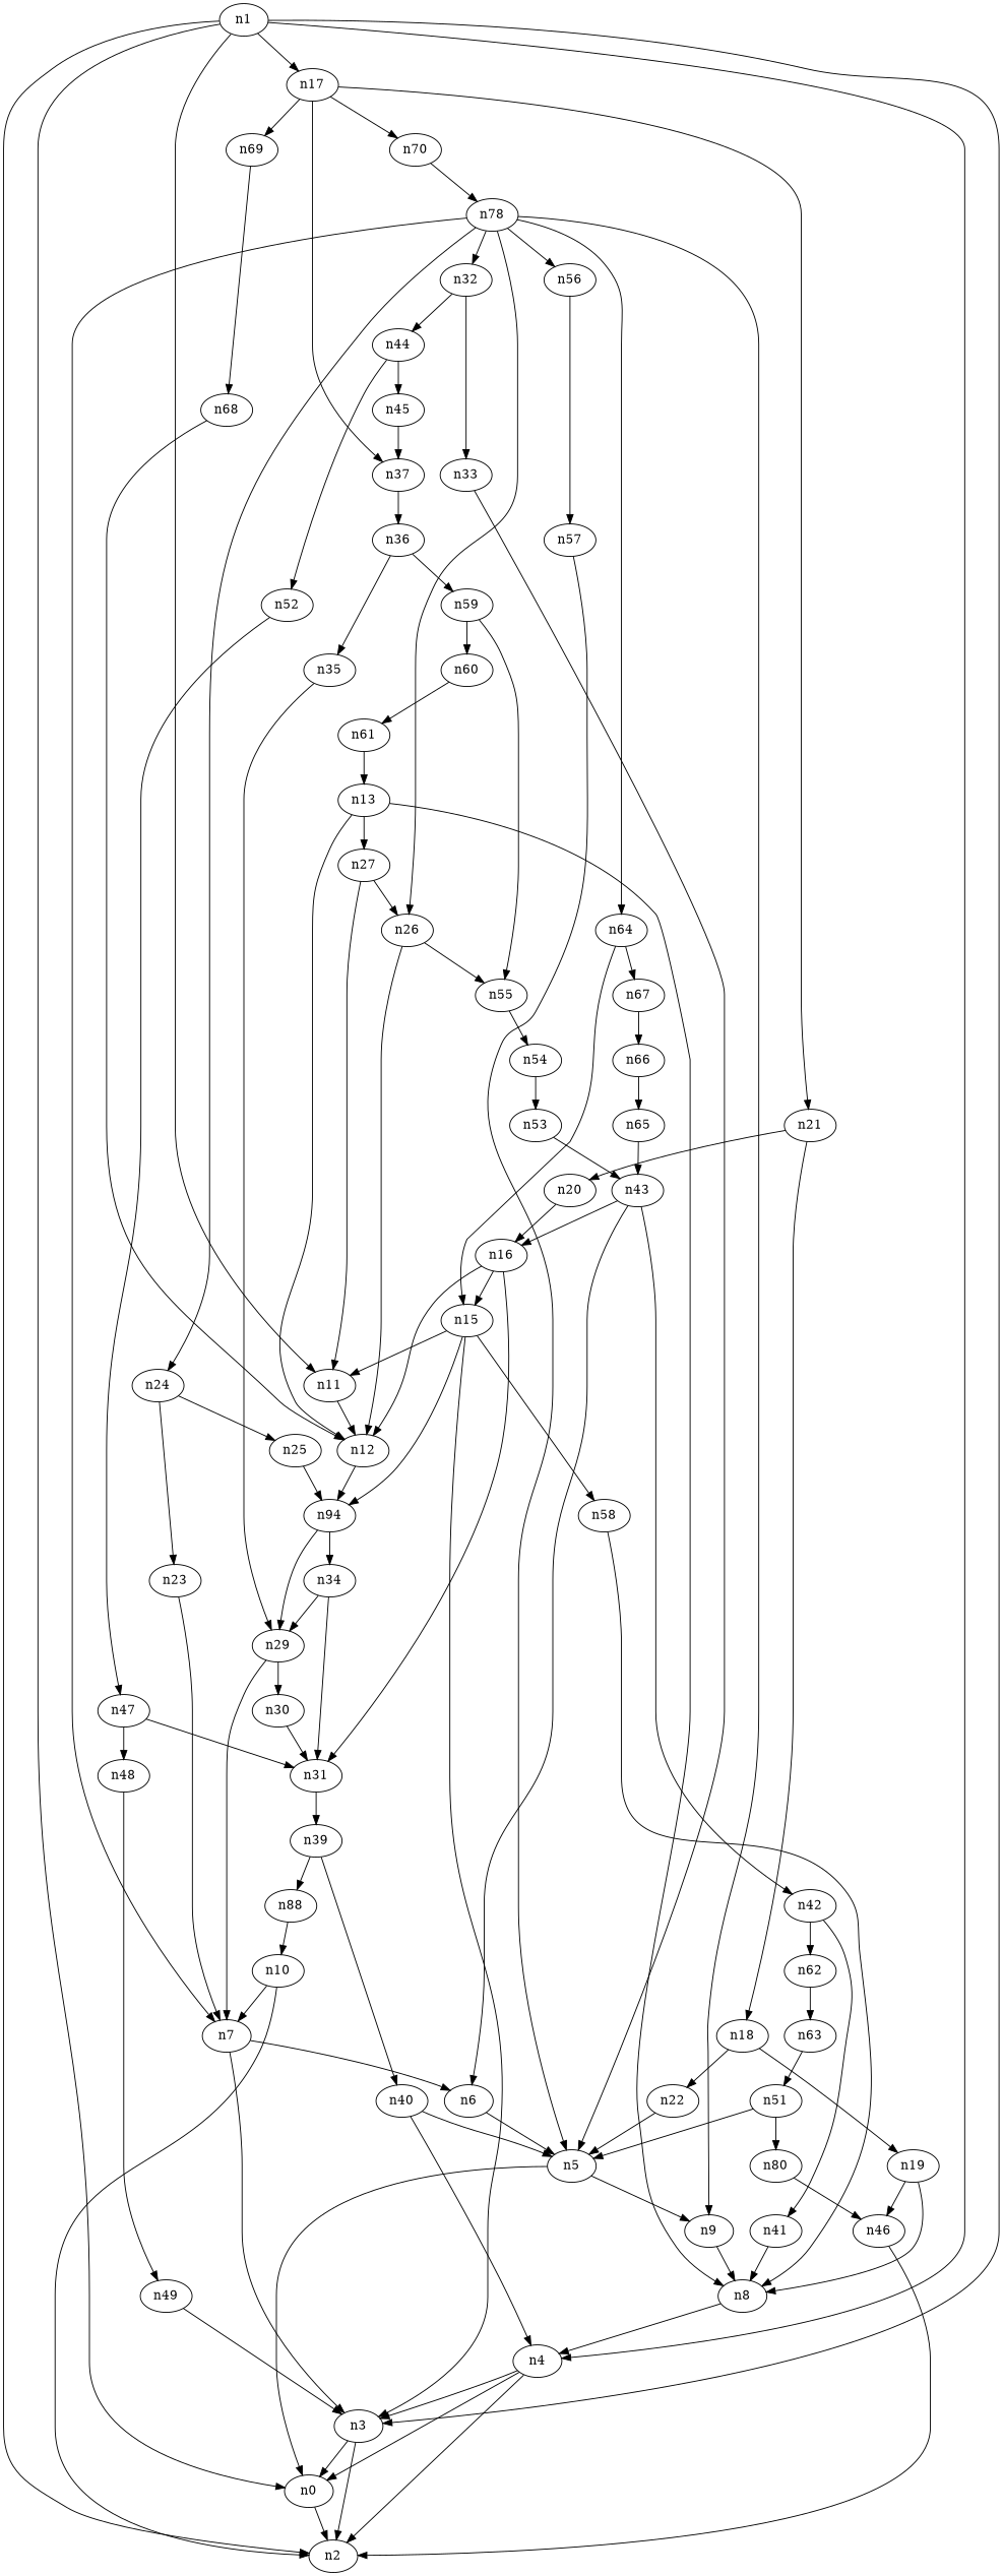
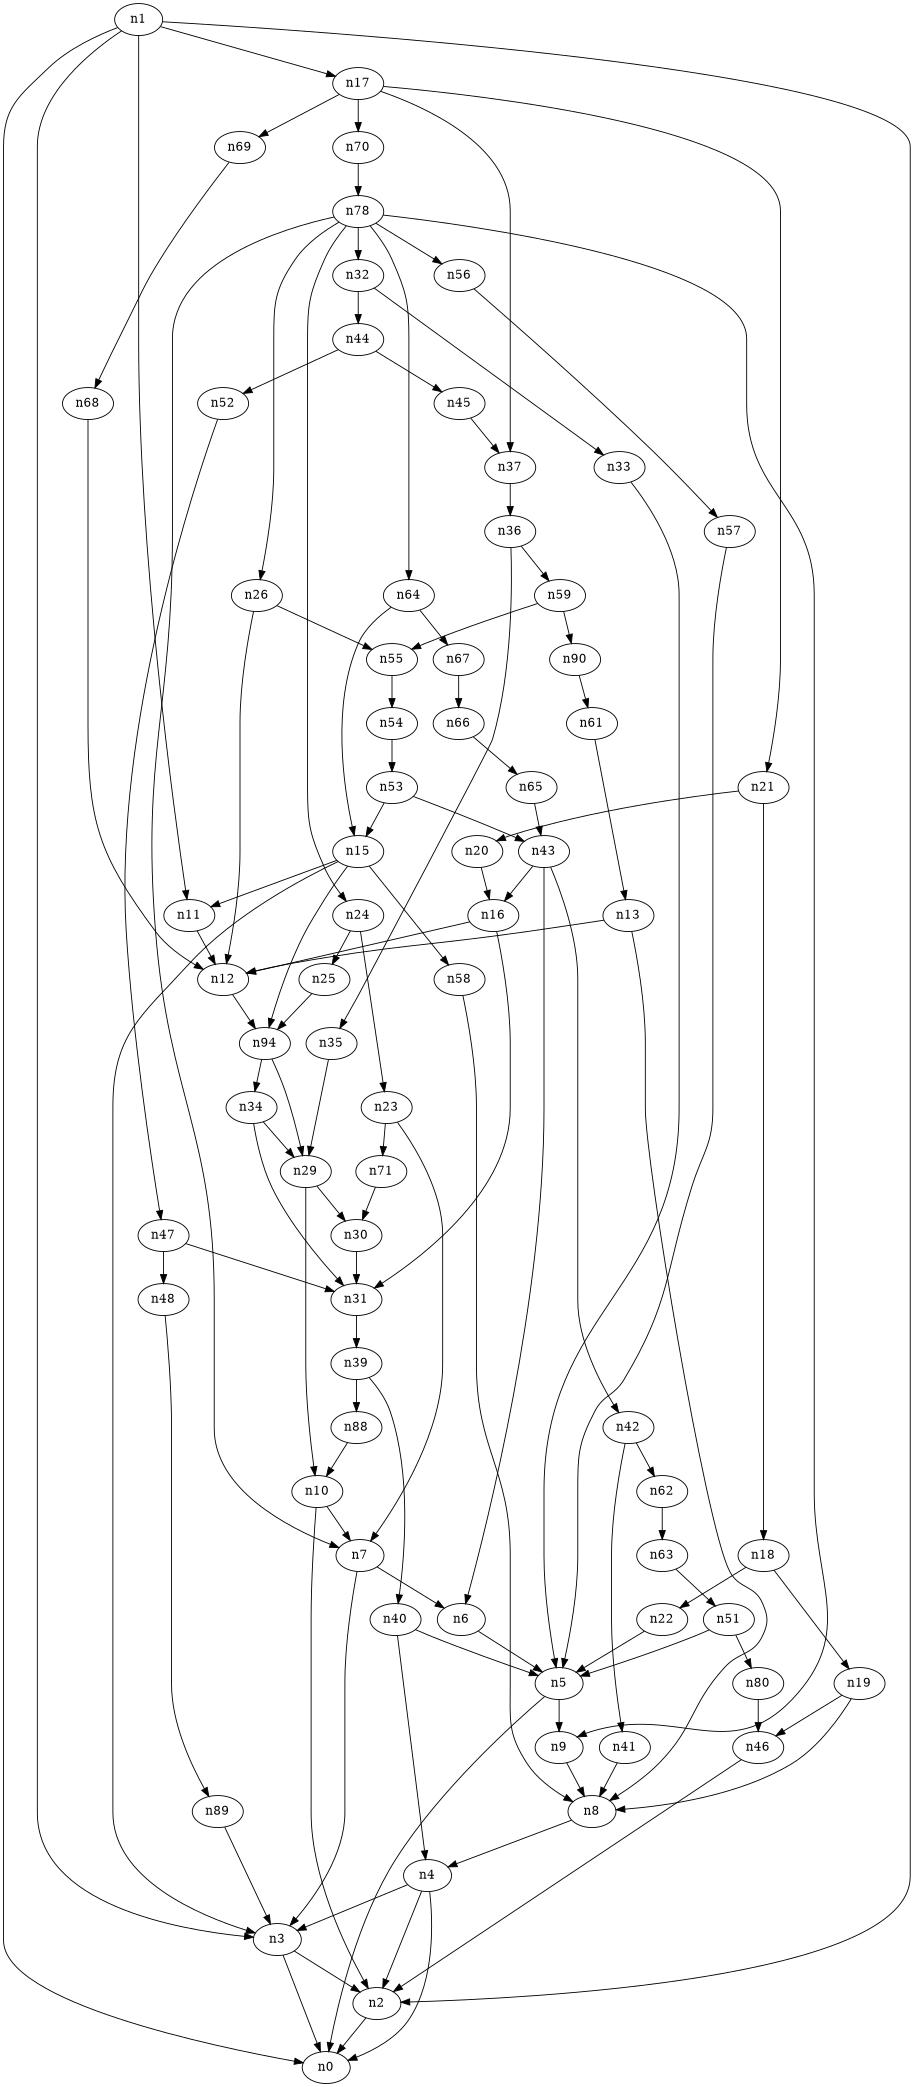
  digraph {
    n1
    n0
    n2
    n3
    n4
    n11
    n17
    n12
    n21
    n37
    n69
    n70
    n14 [label=n94]
    n18
    n19
    n22
    n20
    n36
    n68
    n28 [label=n78]
    n5
    n9
    n8
    n6
    n7
    n10
    n29
    n34
    n30
    n31
    n13
-   n27
    n26
    n55
    n39
    n15
    n58
    n16
    n38 [label=n88]
    n40
    n46
    n35
    n59
    n24
    n32
    n56
    n64
    n23
+   n71
    n25
    n54
    n53
    n33
    n44
    n57
    n67
    n45
    n52
    n66
    n47
-   n60
+   n60 [label=n90]
    n61
    n41
    n42
    n62
    n63
    n51
    n43
    n48
-   n49
+   n49 [label=n89]
    n50 [label=n80]
    n65
    n1 -> n0
    n1 -> n2
    n1 -> n3
-   n1 -> n4
    n1 -> n11
    n1 -> n17
-   n0 -> n2
+   n2 -> n0
    n3 -> n0
    n3 -> n2
    n4 -> n0
    n4 -> n2
    n4 -> n3
    n11 -> n12
    n17 -> n21
    n17 -> n37
    n17 -> n69
    n17 -> n70
    n12 -> n14
    n21 -> n18
    n21 -> n20
    n37 -> n36
    n69 -> n68
    n70 -> n28
    n14 -> n29
    n14 -> n34
    n18 -> n19
    n18 -> n22
    n19 -> n8
    n19 -> n46
    n22 -> n5
    n20 -> n16
    n36 -> n35
    n36 -> n59
    n68 -> n12
    n28 -> n9
    n28 -> n7
    n28 -> n26
    n28 -> n24
    n28 -> n32
    n28 -> n56
    n28 -> n64
    n5 -> n0
    n5 -> n9
    n9 -> n8
    n8 -> n4
    n6 -> n5
    n7 -> n3
    n7 -> n6
    n10 -> n2
    n10 -> n7
-   n29 -> n7
+   n29 -> n10
    n29 -> n30
    n34 -> n29
    n34 -> n31
    n30 -> n31
    n31 -> n39
    n13 -> n12
    n13 -> n8
-   n13 -> n27
-   n27 -> n11
-   n27 -> n26
    n26 -> n12
    n26 -> n55
    n55 -> n54
    n39 -> n38
    n39 -> n40
    n15 -> n3
    n15 -> n11
    n15 -> n14
    n15 -> n58
    n58 -> n8
    n16 -> n12
    n16 -> n31
-   n16 -> n15
+   n53 -> n15
    n38 -> n10
    n40 -> n4
    n40 -> n5
    n46 -> n2
    n35 -> n29
    n59 -> n55
    n59 -> n60
    n24 -> n23
    n24 -> n25
    n32 -> n33
    n32 -> n44
    n56 -> n57
    n64 -> n15
    n64 -> n67
    n23 -> n7
+   n23 -> n71
+   n71 -> n30
    n25 -> n14
    n54 -> n53
    n53 -> n43
    n33 -> n5
    n44 -> n45
    n44 -> n52
    n57 -> n5
    n67 -> n66
    n45 -> n37
    n52 -> n47
    n66 -> n65
    n47 -> n31
    n47 -> n48
    n60 -> n61
    n61 -> n13
    n41 -> n8
    n42 -> n41
    n42 -> n62
    n62 -> n63
    n63 -> n51
    n51 -> n5
    n51 -> n50
    n43 -> n6
    n43 -> n16
    n43 -> n42
    n48 -> n49
    n49 -> n3
    n50 -> n46
    n65 -> n43
  }
